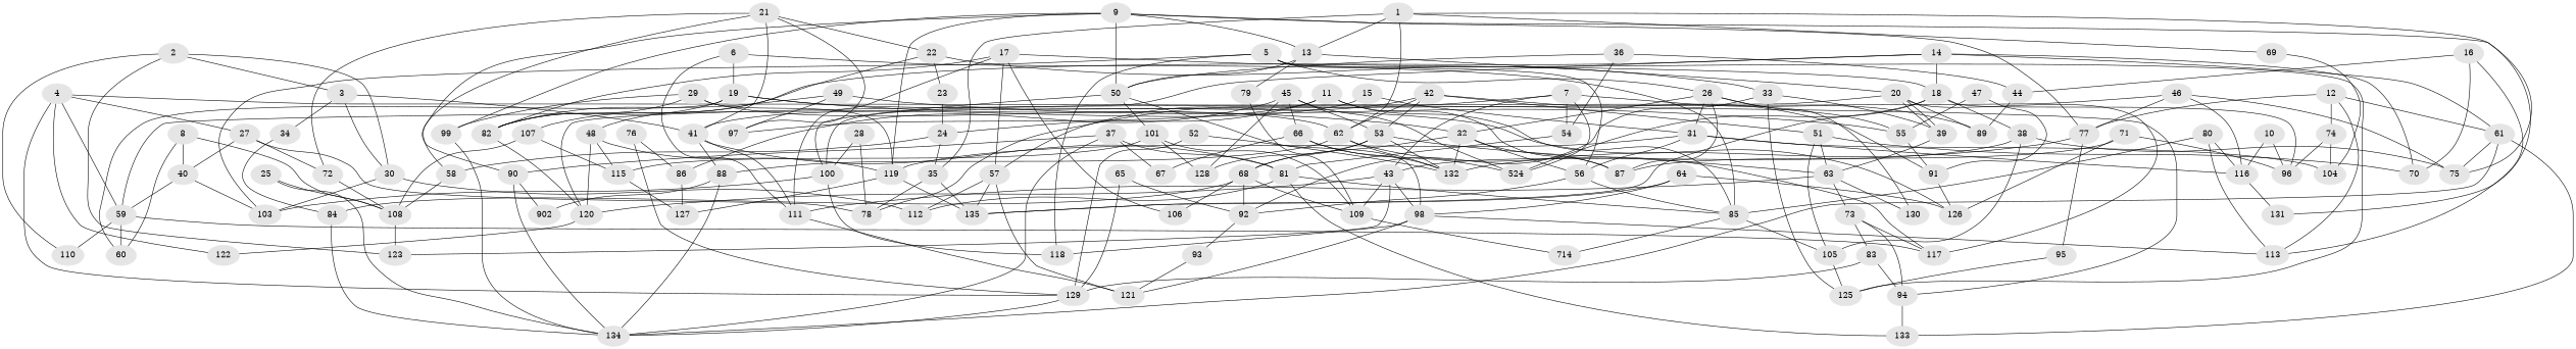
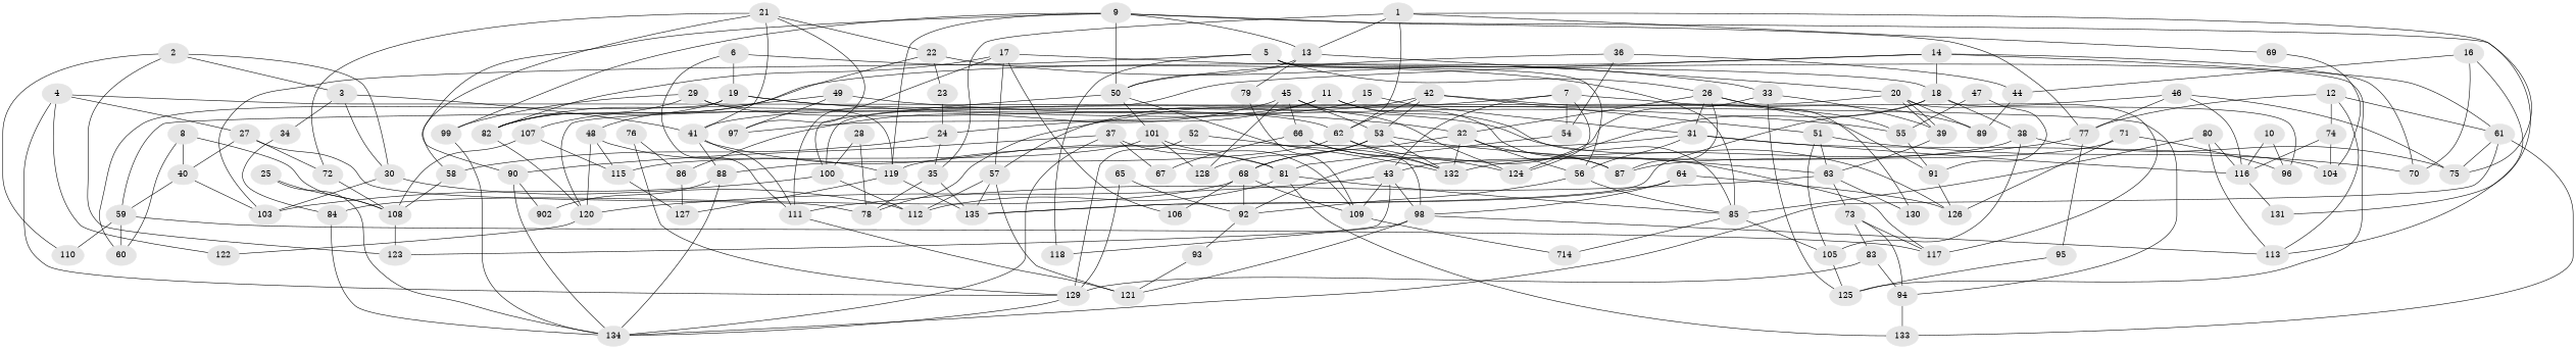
  graph {
    node [color=gray90 style=filled]
    1
    13
    35
    62
    69
    75
    50
    20
    79
    78
    135
    117
    132
    88
    104
    2
    3
    30
    110
    123
    34
    41
    103
    112
    84
    111
    81
    4
    27
    59
    94
    122
    129
    40
    72
    60
    133
    134
    5
    26
    56
    118
    125
    87
    31
    32
    55
    130
    85
    92
    6
    19
    82
    126
    105
    n56 [label=714]
    121
    7
    43
    54
    89
-   124 [label=524]
+   124
    120
    98
    109
    8
    108
    9
    58
    77
    99
    119
    131
    100
    101
    95
    127
    10
    96
    116
    11
    24
    97
    12
    61
    74
    113
    39
    14
    18
    70
    107
    38
    115
    15
    16
    44
    17
    57
    106
    68
    63
    21
    22
    90
    23
    33
    48
    n109 [label=902]
    25
    91
    28
    29
    93
    36
    37
    67
    73
    42
    51
    53
    128
    45
    66
    86
    46
    47
    49
    52
    83
    64
    65
    71
    76
    80
    1 -- 13
    1 -- 35
    1 -- 62
    1 -- 69
    1 -- 75
    13 -- 50
    13 -- 20
    13 -- 79
    35 -- 78
    35 -- 135
    62 -- 117
    62 -- 132
    62 -- 88
    69 -- 104
    50 -- 98
    50 -- 100
    50 -- 101
    20 -- 117
    20 -- 89
    20 -- 120
    20 -- 39
    20 -- 39
    79 -- 109
    88 -- 134
    88 -- n109
    2 -- 3
    2 -- 30
    2 -- 110
    2 -- 123
    3 -- 30
    3 -- 34
    3 -- 41
    30 -- 103
    30 -- 112
    34 -- 84
    41 -- 88
    41 -- 111
    41 -- 81
    84 -- 134
    111 -- 121
    81 -- 112
    81 -- 133
    81 -- 85
    4 -- 27
-   4 -- 59
    4 -- 94
    4 -- 122
    4 -- 129
    27 -- 78
    27 -- 40
    27 -- 72
    59 -- 117
    59 -- 110
    59 -- 60
    94 -- 133
    129 -- 134
    40 -- 103
    40 -- 59
    72 -- 108
    5 -- 103
    5 -- 26
    5 -- 56
    5 -- 118
    5 -- 125
    26 -- 87
    26 -- 31
    26 -- 32
    26 -- 55
    26 -- 130
    56 -- 85
    56 -- 92
    31 -- 104
    31 -- 56
    31 -- 119
    31 -- 116
    32 -- 132
    32 -- 56
    32 -- 87
    32 -- 68
    55 -- 91
    85 -- 105
    85 -- n56
    92 -- 93
    6 -- 111
    6 -- 85
    6 -- 19
    19 -- 60
    19 -- 32
    19 -- 82
    19 -- 126
    82 -- 120
    105 -- 125
    7 -- 78
    7 -- 43
    7 -- 54
    7 -- 89
    7 -- 124
    43 -- 123
    43 -- 120
    43 -- 98
    43 -- 109
    54 -- 81
    120 -- 122
    98 -- 118
    98 -- 121
    98 -- 113
    109 -- n56
    8 -- 40
    8 -- 60
    8 -- 108
    108 -- 123
    9 -- 13
    9 -- 50
    9 -- 58
    9 -- 77
    9 -- 99
    9 -- 119
    9 -- 131
    58 -- 108
    77 -- 132
    77 -- 95
    99 -- 134
    119 -- 135
    119 -- 127
    100 -- 103
-   100 -- 118
+   100 -- 112
    101 -- 109
    101 -- 115
    101 -- 128
    95 -- 125
    10 -- 96
    10 -- 116
    116 -- 131
    11 -- 87
    11 -- 85
    11 -- 24
    11 -- 97
    24 -- 35
    24 -- 58
    12 -- 77
    12 -- 61
    12 -- 74
    12 -- 113
    61 -- 75
    61 -- 133
    61 -- 134
    74 -- 104
-   74 -- 96
+   74 -- 116
    39 -- 63
    14 -- 100
    14 -- 61
    14 -- 18
    14 -- 70
    14 -- 107
    18 -- 135
    18 -- 124
    18 -- 96
    18 -- 38
    107 -- 108
    107 -- 115
    38 -- 75
    38 -- 105
    38 -- 43
    115 -- 127
    15 -- 41
    15 -- 31
    16 -- 113
    16 -- 70
    16 -- 44
    44 -- 89
    17 -- 111
    17 -- 82
    17 -- 18
    17 -- 57
    17 -- 106
    57 -- 135
    57 -- 112
    57 -- 121
    68 -- 84
    68 -- 92
    68 -- 109
    68 -- 106
    63 -- 111
    63 -- 130
    63 -- 73
    21 -- 41
    21 -- 72
    21 -- 97
    21 -- 22
    21 -- 90
    22 -- 23
    22 -- 33
    22 -- 48
    90 -- 134
    90 -- n109
    23 -- 24
    33 -- 125
    33 -- 92
    33 -- 39
    48 -- 120
    48 -- 119
    48 -- 115
    25 -- 134
    25 -- 108
    91 -- 126
    28 -- 78
    28 -- 100
    29 -- 62
    29 -- 82
    29 -- 99
    29 -- 119
    93 -- 121
    36 -- 50
    36 -- 54
    36 -- 44
    37 -- 81
    37 -- 134
    37 -- 90
    37 -- 67
    73 -- 117
    73 -- 94
    73 -- 83
    42 -- 62
    42 -- 57
    42 -- 91
    42 -- 51
    42 -- 53
    51 -- 105
    51 -- 70
    51 -- 63
    53 -- 132
    53 -- 68
    53 -- 63
    53 -- 128
    45 -- 124
    45 -- 53
    45 -- 128
    45 -- 66
    45 -- 86
    66 -- 132
    66 -- 124
    66 -- 67
    86 -- 127
    46 -- 75
    46 -- 59
    46 -- 77
    46 -- 116
    47 -- 55
    47 -- 91
    49 -- 55
    49 -- 82
    49 -- 97
    52 -- 132
    52 -- 129
    83 -- 94
    83 -- 129
    64 -- 135
    64 -- 126
    64 -- 98
    65 -- 129
    65 -- 92
    71 -- 87
    71 -- 126
    71 -- 96
    76 -- 129
    76 -- 86
    80 -- 85
    80 -- 116
    80 -- 113
  }
